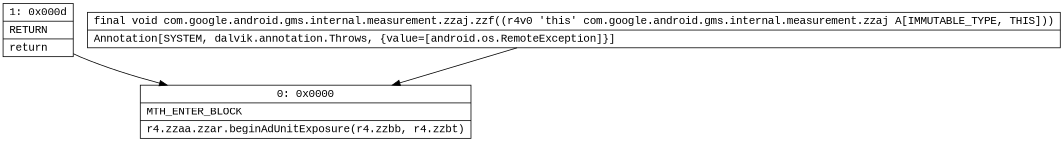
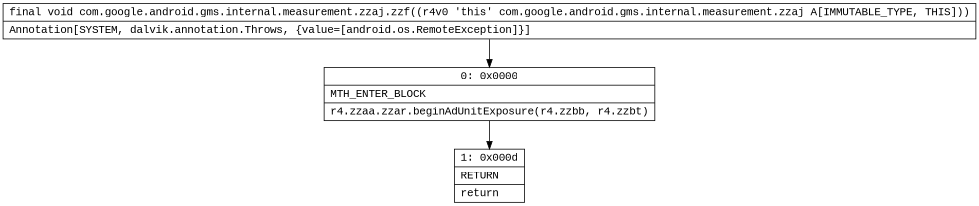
  digraph {
    fontname="Liberation Mono"
    node [shape=record fontname="Liberation Mono"]
    edge [fontname="Liberation Mono"]
    n1 [label="{0\:\ 0x0000|MTH_ENTER_BLOCK\l|r4.zzaa.zzar.beginAdUnitExposure(r4.zzbb, r4.zzbt)\l}"]
    n2 [label="{1\:\ 0x000d|RETURN\l|return\l}"]
    n3 [label="{final void com.google.android.gms.internal.measurement.zzaj.zzf((r4v0 'this' com.google.android.gms.internal.measurement.zzaj A[IMMUTABLE_TYPE, THIS]))  | Annotation[SYSTEM, dalvik.annotation.Throws, \{value=[android.os.RemoteException]\}]\l}"]
-   n2 -> n1
+   n1 -> n2
    n3 -> n1
  }
